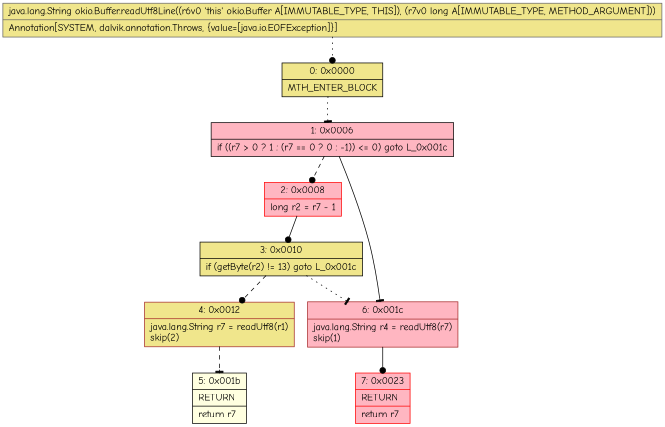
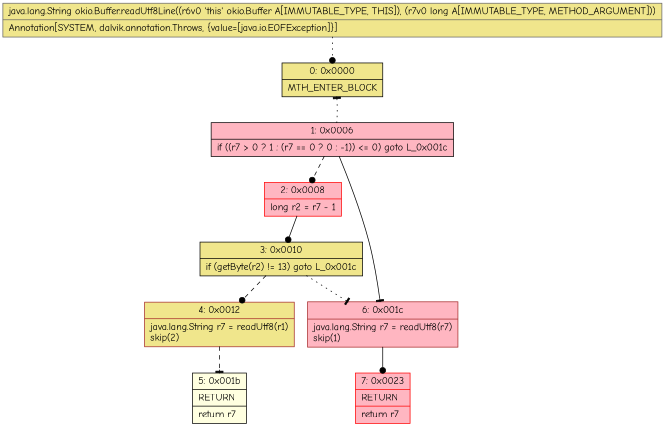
  digraph {
    fontname="Comic Neue"
    node [color=black fillcolor=khaki fontname="Comic Neue" shape=record style=filled]
    edge [arrowhead=dot fontname="Comic Neue" style=dotted]
    n1 [label="{0\:\ 0x0000|MTH_ENTER_BLOCK\l}"]
    n2 [fillcolor=lightpink label="{1\:\ 0x0006|if ((r7 \> 0 ? 1 : (r7 == 0 ? 0 : \-1)) \<= 0) goto L_0x001c\l}"]
    n3 [color=red fillcolor=lightpink label="{2\:\ 0x0008|long r2 = r7 \- 1\l}"]
-   n4 [color=brown fillcolor=lightpink label="{6\:\ 0x001c|java.lang.String r4 = readUtf8(r7)\lskip(1)\l}"]
+   n4 [color=brown fillcolor=lightpink label="{6\:\ 0x001c|java.lang.String r7 = readUtf8(r7)\lskip(1)\l}"]
    n5 [label="{3\:\ 0x0010|if (getByte(r2) != 13) goto L_0x001c\l}"]
    n6 [color=red fillcolor=lightpink label="{7\:\ 0x0023|RETURN\l|return r7\l}"]
    n7 [color=brown label="{4\:\ 0x0012|java.lang.String r7 = readUtf8(r1)\lskip(2)\l}"]
    n8 [fillcolor=lightyellow label="{5\:\ 0x001b|RETURN\l|return r7\l}"]
    n9 [color=gray40 label="{java.lang.String okio.Buffer.readUtf8Line((r6v0 'this' okio.Buffer A[IMMUTABLE_TYPE, THIS]), (r7v0 long A[IMMUTABLE_TYPE, METHOD_ARGUMENT]))  | Annotation[SYSTEM, dalvik.annotation.Throws, \{value=[java.io.EOFException]\}]\l}"]
-   n1 -> n2 [arrowhead=tee]
+   n2 -> n1 [arrowhead=tee]
    n2 -> n3 [style=dashed]
    n2 -> n4 [arrowhead=tee style=solid]
    n3 -> n5 [style=solid]
    n4 -> n6 [style=solid]
    n5 -> n4 [arrowhead=tee]
    n5 -> n7 [style=dashed]
    n7 -> n8 [arrowhead=tee style=dashed]
    n9 -> n1
  }
